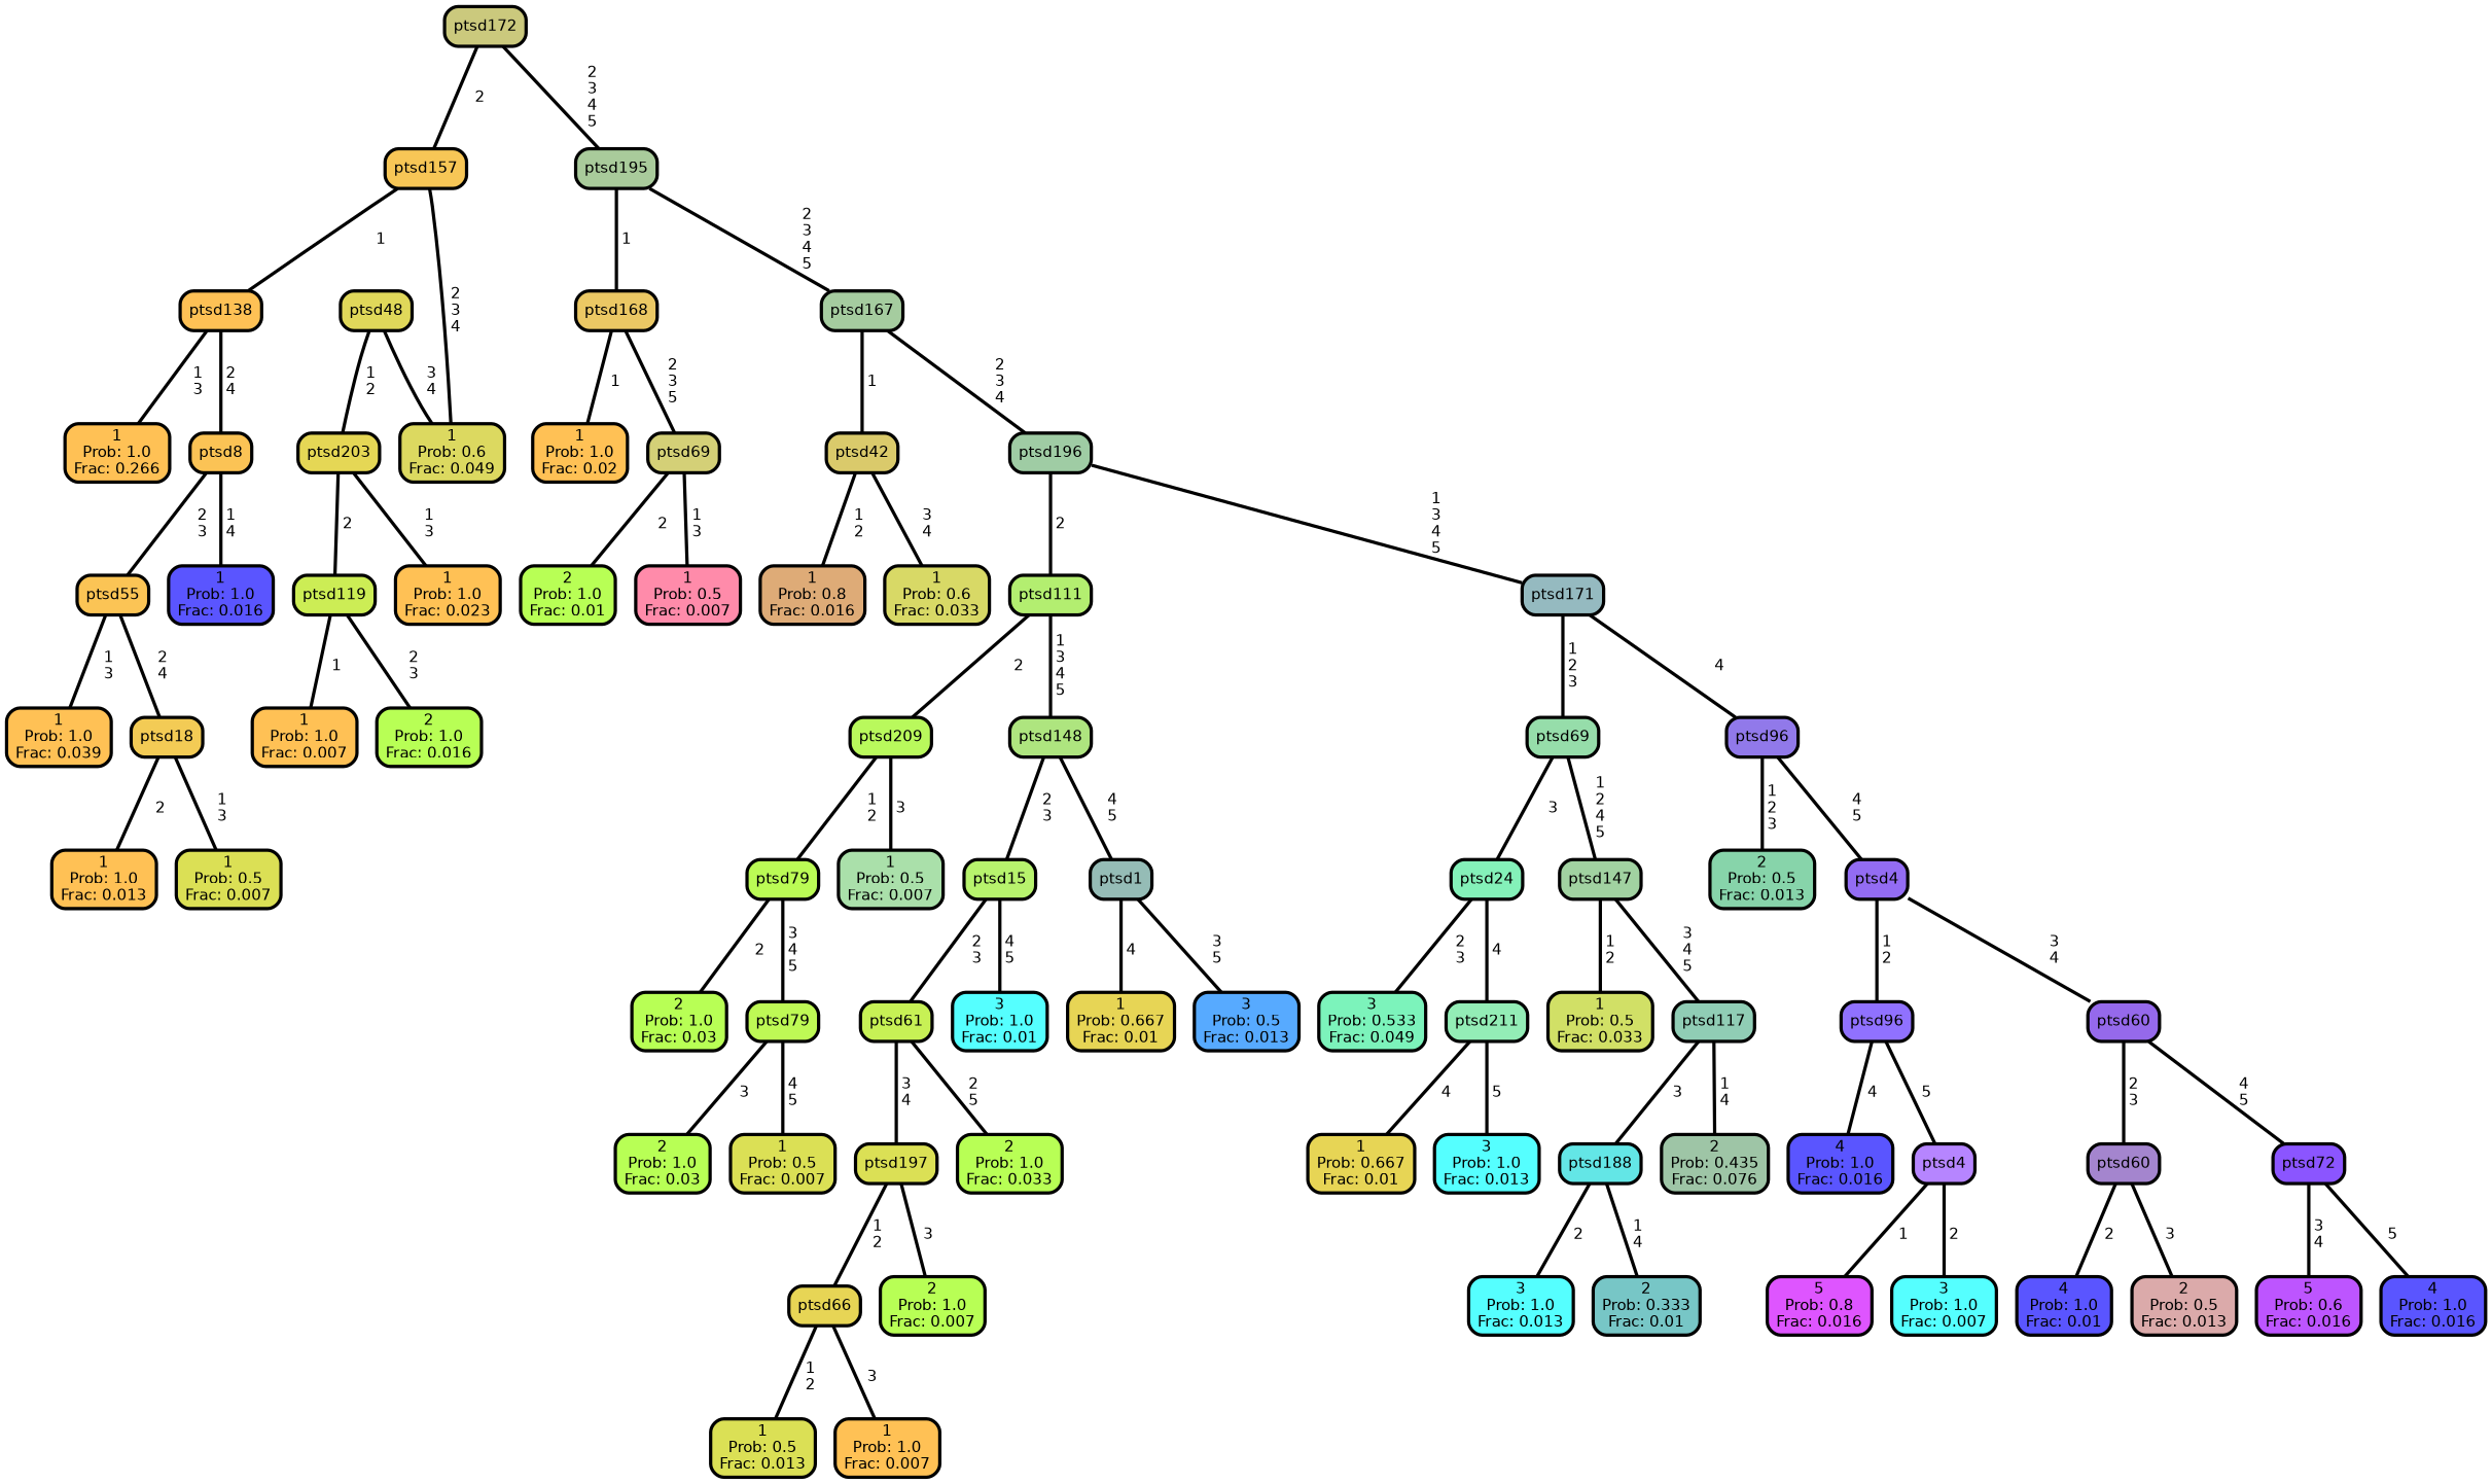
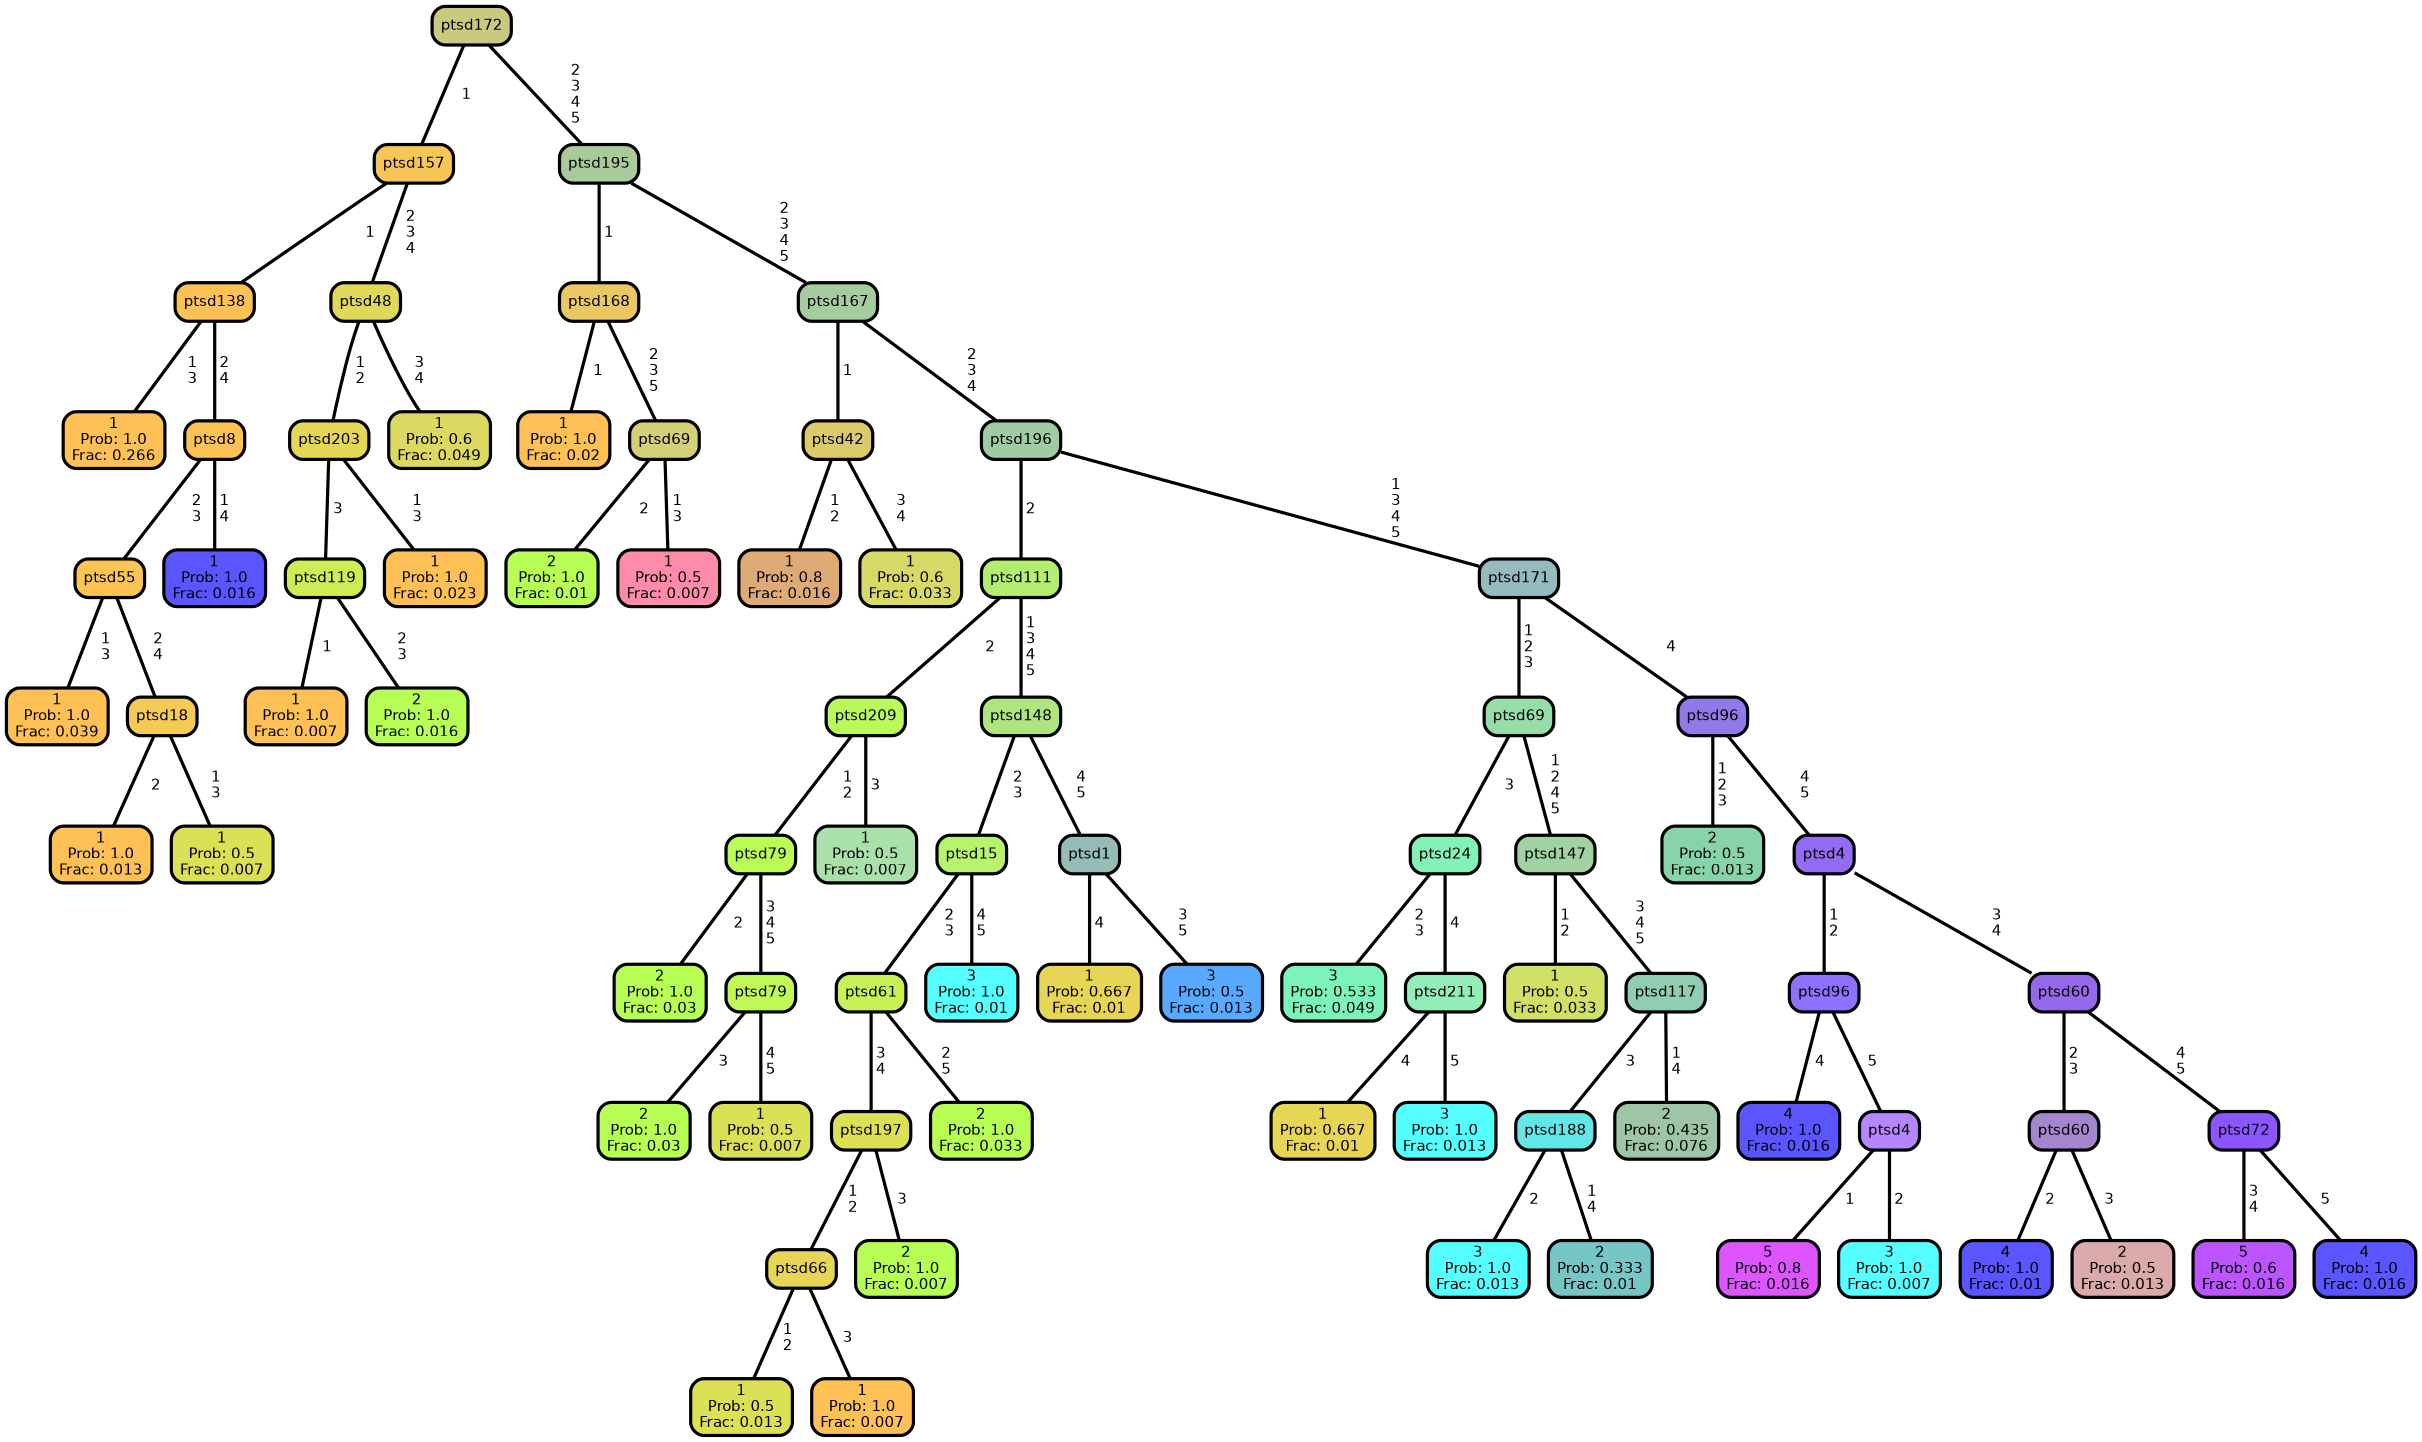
  graph {
    ranksep="0 equally"
    splines=straight
    node [color=black fillcolor="#ffc155" fontcolor=black fontname=helvetica penwidth=3 shape=box style="filled, rounded"]
    edge [color=black fontname=helvetica penwidth=3]
    n1 [label="1\nProb: 1.0\nFrac: 0.266"]
    n2 [fillcolor="#fec155" label=ptsd138]
    n3 [fillcolor="#fbc355" label=ptsd8]
    n4 [fillcolor="#fbc455" label=ptsd55]
    n5 [fillcolor="#5a55ff" label="1\nProb: 1.0\nFrac: 0.016"]
    n6 [label="1\nProb: 1.0\nFrac: 0.039"]
    n7 [fillcolor="#f3cb55" label=ptsd18]
    n8 [label="1\nProb: 1.0\nFrac: 0.013"]
    n9 [fillcolor="#dbe055" label="1\nProb: 0.5\nFrac: 0.007"]
    n10 [fillcolor="#f7c656" label=ptsd157]
    n11 [fillcolor="#e0d85a" label=ptsd48]
    n12 [fillcolor="#e5d755" label=ptsd203]
    n13 [fillcolor="#dcd960" label="1\nProb: 0.6\nFrac: 0.049"]
    n14 [label="1\nProb: 1.0\nFrac: 0.007"]
    n15 [fillcolor="#cced55" label=ptsd119]
    n16 [fillcolor="#b8ff55" label="2\nProb: 1.0\nFrac: 0.016"]
    n17 [label="1\nProb: 1.0\nFrac: 0.023"]
    n18 [fillcolor="#cbc97d" label=ptsd172]
    n19 [fillcolor="#a9cb9b" label=ptsd195]
    n20 [fillcolor="#ebc864" label=ptsd168]
    n21 [fillcolor="#a5cc9f" label=ptsd167]
    n22 [label="1\nProb: 1.0\nFrac: 0.02"]
    n23 [fillcolor="#d4d077" label=ptsd69]
    n24 [fillcolor="#b8ff55" label="2\nProb: 1.0\nFrac: 0.01"]
    n25 [fillcolor="#ff8baa" label="1\nProb: 0.5\nFrac: 0.007"]
    n26 [fillcolor="#daca6b" label=ptsd42]
    n27 [fillcolor="#9fcca4" label=ptsd196]
    n28 [fillcolor="#deab77" label="1\nProb: 0.8\nFrac: 0.016"]
    n29 [fillcolor="#d8d966" label="1\nProb: 0.6\nFrac: 0.033"]
    n30 [fillcolor="#b3ee70" label=ptsd111]
    n31 [fillcolor="#95bac0" label=ptsd171]
    n32 [fillcolor="#b8ff55" label="2\nProb: 1.0\nFrac: 0.03"]
    n33 [fillcolor="#bbfb55" label=ptsd79]
    n34 [fillcolor="#bef955" label=ptsd79]
    n35 [fillcolor="#b8ff55" label="2\nProb: 1.0\nFrac: 0.03"]
    n36 [fillcolor="#dbe055" label="1\nProb: 0.5\nFrac: 0.007"]
    n37 [fillcolor="#b9f95c" label=ptsd209]
    n38 [fillcolor="#aae0aa" label="1\nProb: 0.5\nFrac: 0.007"]
    n39 [fillcolor="#aee57f" label=ptsd148]
    n40 [fillcolor="#b7f36d" label=ptsd15]
    n41 [fillcolor="#95bcb6" label=ptsd1]
    n42 [fillcolor="#dbe055" label="1\nProb: 0.5\nFrac: 0.013"]
    n43 [fillcolor="#e7d555" label=ptsd66]
    n44 [label="1\nProb: 1.0\nFrac: 0.007"]
    n45 [fillcolor="#dbe055" label=ptsd197]
    n46 [fillcolor="#b8ff55" label="2\nProb: 1.0\nFrac: 0.007"]
    n47 [fillcolor="#c7f155" label=ptsd61]
    n48 [fillcolor="#b8ff55" label="2\nProb: 1.0\nFrac: 0.033"]
    n49 [fillcolor="#55ffff" label="3\nProb: 1.0\nFrac: 0.01"]
    n50 [fillcolor="#e7d555" label="1\nProb: 0.667\nFrac: 0.01"]
    n51 [fillcolor="#57aaff" label="3\nProb: 0.5\nFrac: 0.013"]
    n52 [fillcolor="#96ddaa" label=ptsd69]
    n53 [fillcolor="#9179ea" label=ptsd96]
    n54 [fillcolor="#7cf3bb" label="3\nProb: 0.533\nFrac: 0.049"]
    n55 [fillcolor="#84f1b9" label=ptsd24]
    n56 [fillcolor="#93edb6" label=ptsd211]
    n57 [fillcolor="#e7d555" label="1\nProb: 0.667\nFrac: 0.01"]
    n58 [fillcolor="#55ffff" label="3\nProb: 1.0\nFrac: 0.013"]
    n59 [fillcolor="#a1d2a1" label=ptsd147]
    n60 [fillcolor="#d1e066" label="1\nProb: 0.5\nFrac: 0.033"]
    n61 [fillcolor="#90cdb5" label=ptsd117]
    n62 [fillcolor="#63e6e6" label=ptsd188]
    n63 [fillcolor="#9ec5a6" label="2\nProb: 0.435\nFrac: 0.076"]
    n64 [fillcolor="#55ffff" label="3\nProb: 1.0\nFrac: 0.013"]
    n65 [fillcolor="#77c6c6" label="2\nProb: 0.333\nFrac: 0.01"]
    n66 [fillcolor="#87d4aa" label="2\nProb: 0.5\nFrac: 0.013"]
    n67 [fillcolor="#936cf3" label=ptsd4]
    n68 [fillcolor="#9071ff" label=ptsd96]
    n69 [fillcolor="#9569eb" label=ptsd60]
    n70 [fillcolor="#5a55ff" label="4\nProb: 1.0\nFrac: 0.016"]
    n71 [fillcolor="#b685ff" label=ptsd4]
    n72 [fillcolor="#de55ff" label="5\nProb: 0.8\nFrac: 0.016"]
    n73 [fillcolor="#55ffff" label="3\nProb: 1.0\nFrac: 0.007"]
    n74 [fillcolor="#a485ce" label=ptsd60]
    n75 [fillcolor="#8b55ff" label=ptsd72]
    n76 [fillcolor="#5a55ff" label="4\nProb: 1.0\nFrac: 0.01"]
    n77 [fillcolor="#dbaaaa" label="2\nProb: 0.5\nFrac: 0.013"]
    n78 [fillcolor="#bd55ff" label="5\nProb: 0.6\nFrac: 0.016"]
    n79 [fillcolor="#5a55ff" label="4\nProb: 1.0\nFrac: 0.016"]
    subgraph sub_1 {
      rank=same
    }
    n2 -- n1 [label=" 1\n 3"]
    n2 -- n3 [label=" 2\n 4"]
    n3 -- n4 [label=" 2\n 3"]
    n3 -- n5 [label=" 1\n 4"]
    n4 -- n6 [label=" 1\n 3"]
    n4 -- n7 [label=" 2\n 4"]
    n7 -- n8 [label=" 2"]
    n7 -- n9 [label=" 1\n 3"]
    n10 -- n2 [label=" 1"]
-   n10 -- n13 [label=" 2\n 3\n 4"]
+   n10 -- n11 [label=" 2\n 3\n 4"]
    n11 -- n12 [label=" 1\n 2"]
    n11 -- n13 [label=" 3\n 4"]
-   n12 -- n15 [label=" 2"]
+   n12 -- n15 [label=" 3"]
    n12 -- n17 [label=" 1\n 3"]
    n15 -- n14 [label=" 1"]
    n15 -- n16 [label=" 2\n 3"]
-   n18 -- n10 [label=" 2"]
+   n18 -- n10 [label=" 1"]
    n18 -- n19 [label=" 2\n 3\n 4\n 5"]
    n19 -- n20 [label=" 1"]
    n19 -- n21 [label=" 2\n 3\n 4\n 5"]
    n20 -- n22 [label=" 1"]
    n20 -- n23 [label=" 2\n 3\n 5"]
    n21 -- n26 [label=" 1"]
    n21 -- n27 [label=" 2\n 3\n 4"]
    n23 -- n24 [label=" 2"]
    n23 -- n25 [label=" 1\n 3"]
    n26 -- n28 [label=" 1\n 2"]
    n26 -- n29 [label=" 3\n 4"]
    n27 -- n30 [label=" 2"]
    n27 -- n31 [label=" 1\n 3\n 4\n 5"]
    n30 -- n37 [label=" 2"]
    n30 -- n39 [label=" 1\n 3\n 4\n 5"]
    n31 -- n52 [label=" 1\n 2\n 3"]
    n31 -- n53 [label=" 4"]
    n33 -- n32 [label=" 2"]
    n33 -- n34 [label=" 3\n 4\n 5"]
    n34 -- n35 [label=" 3"]
    n34 -- n36 [label=" 4\n 5"]
    n37 -- n33 [label=" 1\n 2"]
    n37 -- n38 [label=" 3"]
    n39 -- n40 [label=" 2\n 3"]
    n39 -- n41 [label=" 4\n 5"]
    n40 -- n47 [label=" 2\n 3"]
    n40 -- n49 [label=" 4\n 5"]
    n41 -- n50 [label=" 4"]
    n41 -- n51 [label=" 3\n 5"]
    n43 -- n42 [label=" 1\n 2"]
    n43 -- n44 [label=" 3"]
    n45 -- n43 [label=" 1\n 2"]
    n45 -- n46 [label=" 3"]
    n47 -- n45 [label=" 3\n 4"]
    n47 -- n48 [label=" 2\n 5"]
    n52 -- n55 [label=" 3"]
    n52 -- n59 [label=" 1\n 2\n 4\n 5"]
    n53 -- n66 [label=" 1\n 2\n 3"]
    n53 -- n67 [label=" 4\n 5"]
    n55 -- n54 [label=" 2\n 3"]
    n55 -- n56 [label=" 4"]
    n56 -- n57 [label=" 4"]
    n56 -- n58 [label=" 5"]
    n59 -- n60 [label=" 1\n 2"]
    n59 -- n61 [label=" 3\n 4\n 5"]
    n61 -- n62 [label=" 3"]
    n61 -- n63 [label=" 1\n 4"]
    n62 -- n64 [label=" 2"]
    n62 -- n65 [label=" 1\n 4"]
    n67 -- n68 [label=" 1\n 2"]
    n67 -- n69 [label=" 3\n 4"]
    n68 -- n70 [label=" 4"]
    n68 -- n71 [label=" 5"]
    n69 -- n74 [label=" 2\n 3"]
    n69 -- n75 [label=" 4\n 5"]
    n71 -- n72 [label=" 1"]
    n71 -- n73 [label=" 2"]
    n74 -- n76 [label=" 2"]
    n74 -- n77 [label=" 3"]
    n75 -- n78 [label=" 3\n 4"]
    n75 -- n79 [label=" 5"]
  }
